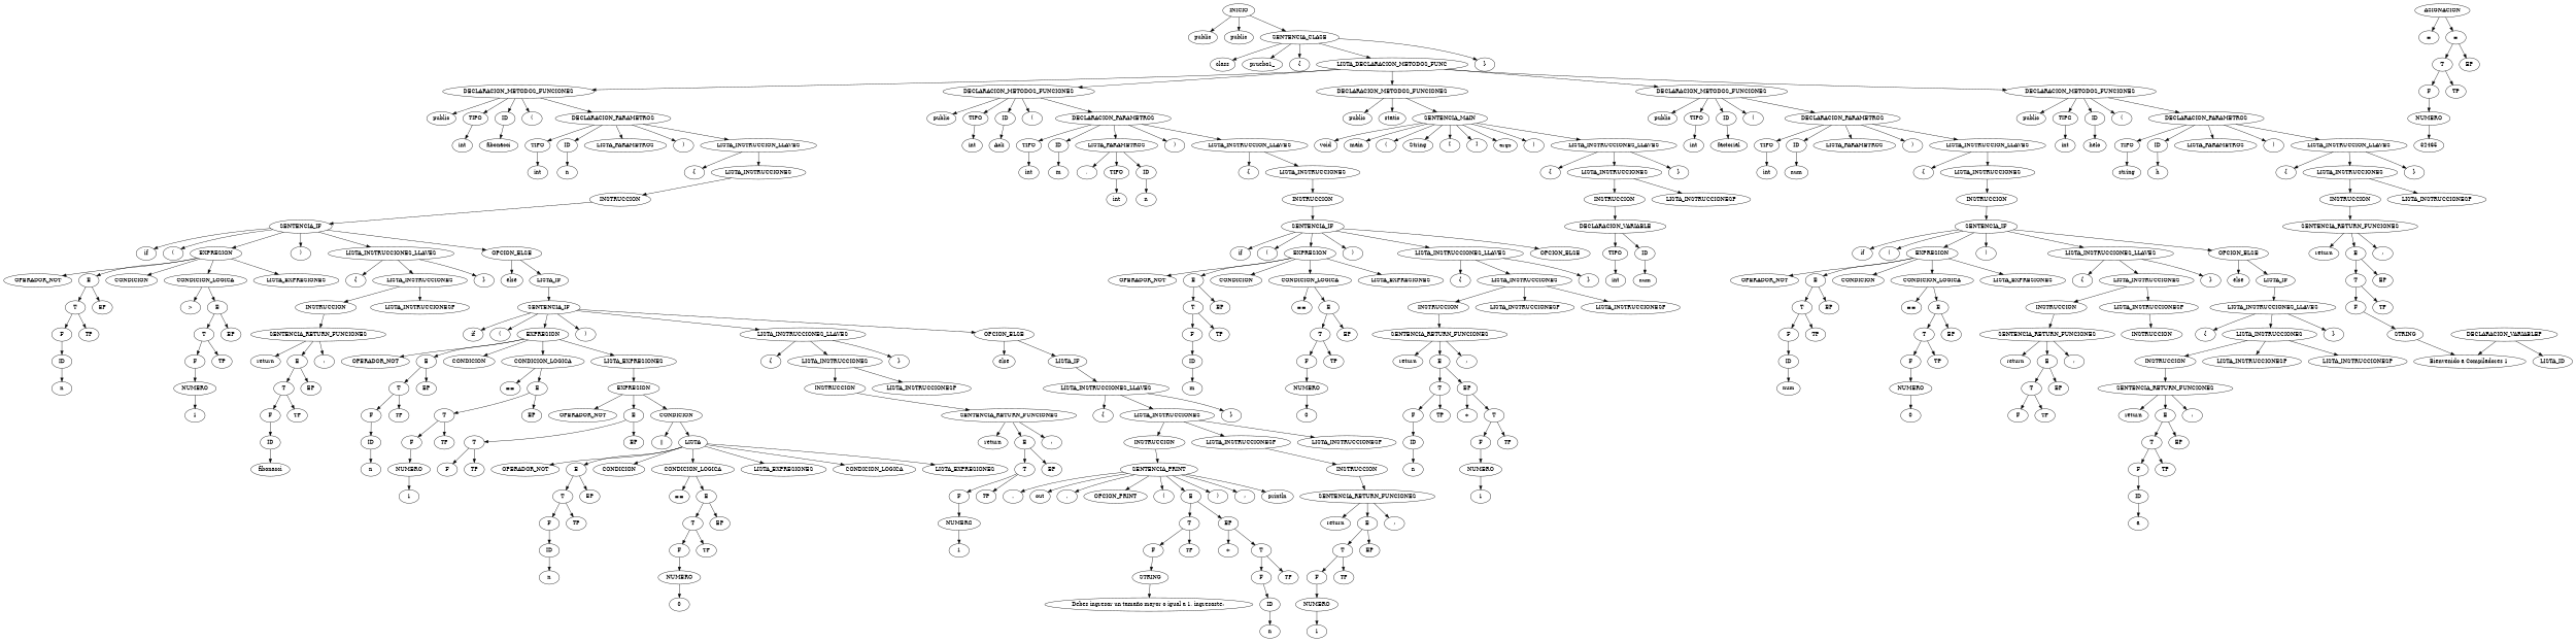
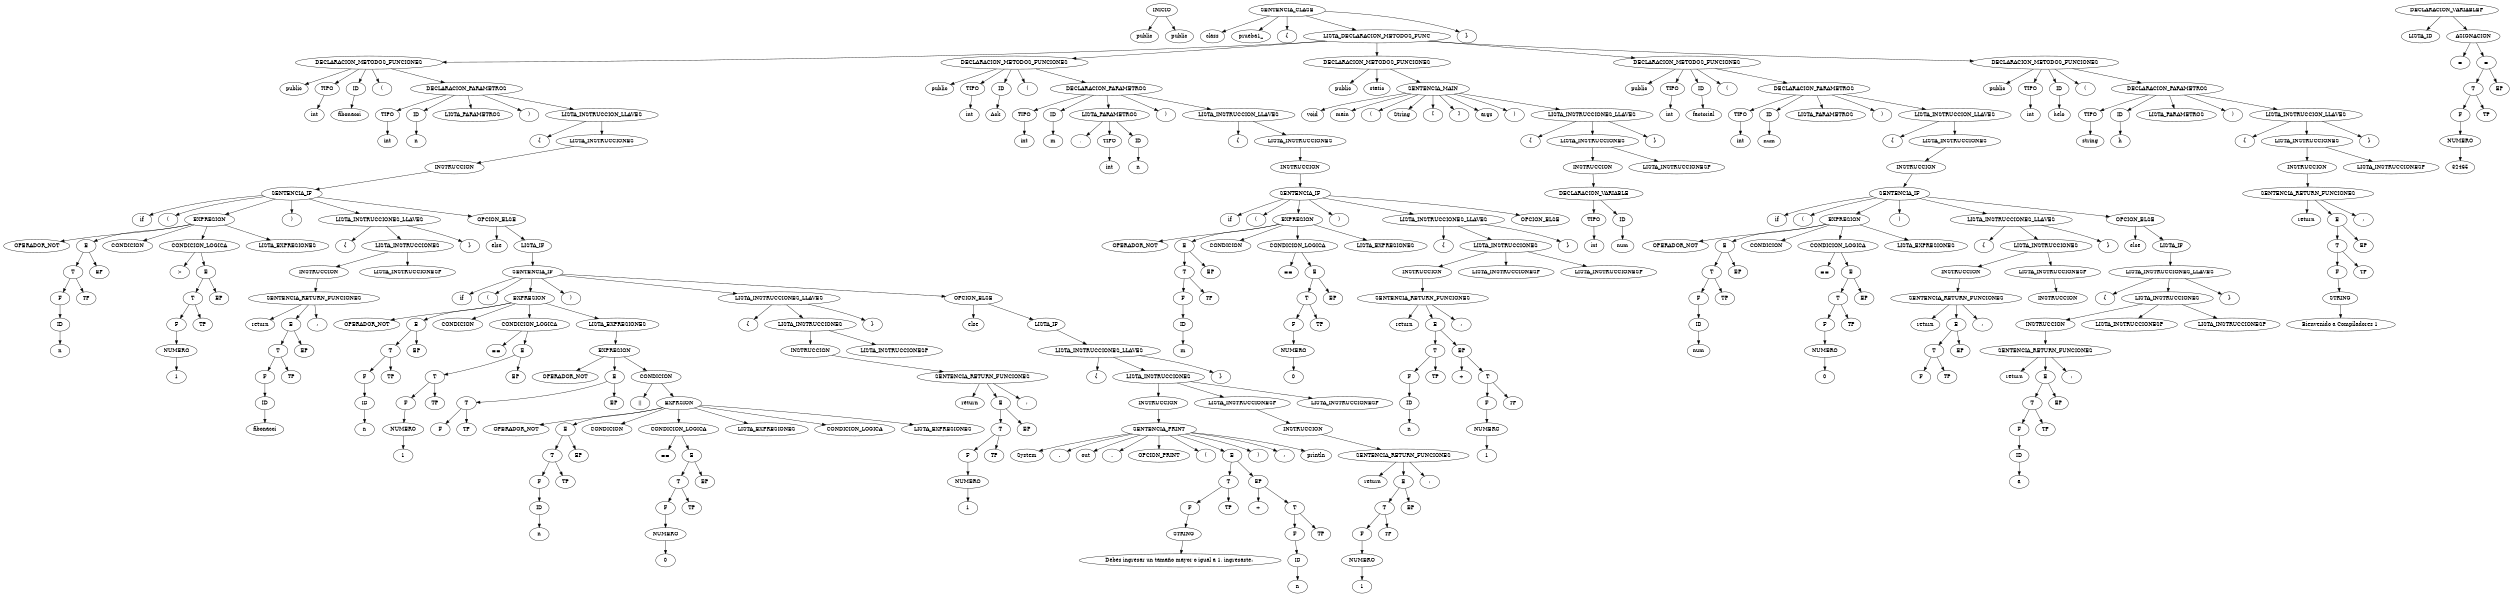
  digraph {
    n1 [label=INICIO]
    n2 [label=public]
    n3 [label=public]
    n4 [label=SENTENCIA_CLASE]
    n5 [label=class]
    n6 [label=prueba1_]
    n7 [label="{"]
    n8 [label=LISTA_DECLARACION_METODOS_FUNC]
    n9 [label="}"]
    n10 [label=DECLARACION_METODOS_FUNCIONES]
    n11 [label=DECLARACION_METODOS_FUNCIONES]
    n12 [label=DECLARACION_METODOS_FUNCIONES]
    n13 [label=DECLARACION_METODOS_FUNCIONES]
    n14 [label=DECLARACION_METODOS_FUNCIONES]
    n15 [label=public]
    n16 [label=TIPO]
    n17 [label=ID]
    n18 [label="("]
    n19 [label=DECLARACION_PARAMETROS]
    n20 [label=public]
    n21 [label=TIPO]
    n22 [label=ID]
    n23 [label="("]
    n24 [label=DECLARACION_PARAMETROS]
    n25 [label=public]
    n26 [label=static]
    n27 [label=SENTENCIA_MAIN]
    n28 [label=public]
    n29 [label=TIPO]
    n30 [label=ID]
    n31 [label="("]
    n32 [label=DECLARACION_PARAMETROS]
    n33 [label=public]
    n34 [label=TIPO]
    n35 [label=ID]
    n36 [label="("]
    n37 [label=DECLARACION_PARAMETROS]
    n38 [label=int]
    n39 [label=fibonacci]
    n40 [label=TIPO]
    n41 [label=ID]
    n42 [label=LISTA_PARAMETROS]
    n43 [label=")"]
    n44 [label=LISTA_INSTRUCCION_LLAVES]
    n45 [label=int]
    n46 [label=n]
    n47 [label="{"]
    n48 [label=LISTA_INSTRUCCIONES]
    n49 [label=INSTRUCCION]
    n50 [label=SENTENCIA_IF]
    n51 [label=if]
    n52 [label="("]
    n53 [label=EXPRESION]
    n54 [label=")"]
    n55 [label=LISTA_INSTRUCCIONES_LLAVES]
    n56 [label=OPCION_ELSE]
    n57 [label=OPERADOR_NOT]
    n58 [label=E]
    n59 [label=CONDICION]
    n60 [label=CONDICION_LOGICA]
    n61 [label=LISTA_EXPRESIONES]
    n62 [label="{"]
    n63 [label=LISTA_INSTRUCCIONES]
    n64 [label="}"]
    n65 [label=else]
    n66 [label=LISTA_IF]
    n67 [label=T]
    n68 [label=EP]
    n69 [label=">"]
    n70 [label=E]
    n71 [label=F]
    n72 [label=TP]
    n73 [label=ID]
    n74 [label=n]
    n75 [label=T]
    n76 [label=EP]
    n77 [label=F]
    n78 [label=TP]
    n79 [label=NUMERO]
    n80 [label=1]
    n81 [label=INSTRUCCION]
    n82 [label=LISTA_INSTRUCCIONESP]
    n83 [label=SENTENCIA_RETURN_FUNCIONES]
    n84 [label=return]
    n85 [label=E]
    n86 [label=";"]
    n87 [label=T]
    n88 [label=EP]
    n89 [label=F]
    n90 [label=TP]
    n91 [label=ID]
    n92 [label=fibonacci]
    n93 [label=SENTENCIA_IF]
    n94 [label=if]
    n95 [label="("]
    n96 [label=EXPRESION]
    n97 [label=")"]
    n98 [label=LISTA_INSTRUCCIONES_LLAVES]
    n99 [label=OPCION_ELSE]
    n100 [label=OPERADOR_NOT]
    n101 [label=E]
    n102 [label=CONDICION]
    n103 [label=CONDICION_LOGICA]
    n104 [label=LISTA_EXPRESIONES]
    n105 [label="{"]
    n106 [label=LISTA_INSTRUCCIONES]
    n107 [label="}"]
    n108 [label=else]
    n109 [label=LISTA_IF]
    n110 [label=T]
    n111 [label=EP]
    n112 [label="=="]
    n113 [label=E]
    n114 [label=EXPRESION]
    n115 [label=F]
    n116 [label=TP]
    n117 [label=ID]
    n118 [label=n]
    n119 [label=T]
    n120 [label=EP]
    n121 [label=F]
    n122 [label=TP]
    n123 [label=NUMERO]
    n124 [label=1]
    n125 [label=OPERADOR_NOT]
    n126 [label=E]
    n127 [label=CONDICION]
    n128 [label=T]
    n129 [label=EP]
    n130 [label="||"]
-   n131 [label=LISTA]
+   n131 [label=EXPRSION]
    n132 [label=F]
    n133 [label=TP]
    n134 [label=OPERADOR_NOT]
    n135 [label=E]
    n136 [label=CONDICION]
    n137 [label=CONDICION_LOGICA]
    n138 [label=LISTA_EXPRESIONES]
    n139 [label=CONDICION_LOGICA]
    n140 [label=LISTA_EXPRESIONES]
    n141 [label=T]
    n142 [label=EP]
    n143 [label="=="]
    n144 [label=E]
    n145 [label=F]
    n146 [label=TP]
    n147 [label=ID]
    n148 [label=n]
    n149 [label=T]
    n150 [label=EP]
    n151 [label=F]
    n152 [label=TP]
    n153 [label=NUMERO]
    n154 [label=0]
    n155 [label=INSTRUCCION]
    n156 [label=LISTA_INSTRUCCIONESP]
    n157 [label=SENTENCIA_RETURN_FUNCIONES]
    n158 [label=return]
    n159 [label=E]
    n160 [label=";"]
    n161 [label=T]
    n162 [label=EP]
    n163 [label=F]
    n164 [label=TP]
    n165 [label=NUMERO]
    n166 [label=1]
    n167 [label=LISTA_INSTRUCCIONES_LLAVES]
    n168 [label="{"]
    n169 [label=LISTA_INSTRUCCIONES]
    n170 [label="}"]
    n171 [label=INSTRUCCION]
    n172 [label=LISTA_INSTRUCCIONESP]
    n173 [label=LISTA_INSTRUCCIONESP]
    n174 [label=SENTENCIA_PRINT]
    n175 [label=INSTRUCCION]
+   n176 [label=System]
    n177 [label="."]
    n178 [label=out]
    n179 [label="."]
    n180 [label=OPCION_PRINT]
    n181 [label="("]
    n182 [label=E]
    n183 [label=")"]
    n184 [label=";"]
    n185 [label=println]
    n186 [label=T]
    n187 [label=EP]
    n188 [label=F]
    n189 [label=TP]
    n190 [label="+"]
    n191 [label=T]
    n192 [label=STRING]
    n193 [label="Debes ingresar un tamaño mayor o igual a 1, ingresaste: "]
    n194 [label=F]
    n195 [label=TP]
    n196 [label=ID]
    n197 [label=n]
    n198 [label=SENTENCIA_RETURN_FUNCIONES]
    n199 [label=return]
    n200 [label=E]
    n201 [label=";"]
    n202 [label=T]
    n203 [label=EP]
    n204 [label=F]
    n205 [label=TP]
    n206 [label=NUMERO]
    n207 [label=1]
    n208 [label=int]
    n209 [label=Ack]
    n210 [label=TIPO]
    n211 [label=ID]
    n212 [label=LISTA_PARAMETROS]
    n213 [label=")"]
    n214 [label=LISTA_INSTRUCCION_LLAVES]
    n215 [label=int]
    n216 [label=m]
    n217 [label=","]
    n218 [label=TIPO]
    n219 [label=ID]
    n220 [label="{"]
    n221 [label=LISTA_INSTRUCCIONES]
    n222 [label=int]
    n223 [label=n]
    n224 [label=INSTRUCCION]
    n225 [label=SENTENCIA_IF]
    n226 [label=if]
    n227 [label="("]
    n228 [label=EXPRESION]
    n229 [label=")"]
    n230 [label=LISTA_INSTRUCCIONES_LLAVES]
    n231 [label=OPCION_ELSE]
    n232 [label=OPERADOR_NOT]
    n233 [label=E]
    n234 [label=CONDICION]
    n235 [label=CONDICION_LOGICA]
    n236 [label=LISTA_EXPRESIONES]
    n237 [label="{"]
    n238 [label=LISTA_INSTRUCCIONES]
    n239 [label="}"]
    n240 [label=T]
    n241 [label=EP]
    n242 [label="=="]
    n243 [label=E]
    n244 [label=F]
    n245 [label=TP]
    n246 [label=ID]
    n247 [label=m]
    n248 [label=T]
    n249 [label=EP]
    n250 [label=F]
    n251 [label=TP]
    n252 [label=NUMERO]
    n253 [label=0]
    n254 [label=INSTRUCCION]
    n255 [label=LISTA_INSTRUCCIONESP]
    n256 [label=LISTA_INSTRUCCIONESP]
    n257 [label=SENTENCIA_RETURN_FUNCIONES]
    n258 [label=return]
    n259 [label=E]
    n260 [label=";"]
    n261 [label=T]
    n262 [label=EP]
    n263 [label=F]
    n264 [label=TP]
    n265 [label="+"]
    n266 [label=T]
    n267 [label=ID]
    n268 [label=n]
    n269 [label=F]
    n270 [label=TP]
    n271 [label=NUMERO]
    n272 [label=1]
    n273 [label=void]
    n274 [label=main]
    n275 [label="("]
    n276 [label=String]
    n277 [label="["]
    n278 [label="]"]
    n279 [label=args]
    n280 [label=")"]
    n281 [label=LISTA_INSTRUCCIONES_LLAVES]
    n282 [label="{"]
    n283 [label=LISTA_INSTRUCCIONES]
    n284 [label="}"]
    n285 [label=INSTRUCCION]
    n286 [label=LISTA_INSTRUCCIONESP]
    n287 [label=DECLARACION_VARIABLE]
    n288 [label=TIPO]
    n289 [label=ID]
    n290 [label=int]
    n291 [label=num]
    n292 [label=DECLARACION_VARIABLEP]
    n293 [label=LISTA_ID]
    n294 [label=ASIGNACION]
    n295 [label="="]
    n296 [label="="]
    n297 [label=T]
    n298 [label=EP]
    n299 [label=F]
    n300 [label=TP]
    n301 [label=NUMERO]
    n302 [label=32465]
    n303 [label=int]
    n304 [label=factorial]
    n305 [label=TIPO]
    n306 [label=ID]
    n307 [label=LISTA_PARAMETROS]
    n308 [label=")"]
    n309 [label=LISTA_INSTRUCCION_LLAVES]
    n310 [label=int]
    n311 [label=num]
    n312 [label="{"]
    n313 [label=LISTA_INSTRUCCIONES]
    n314 [label=INSTRUCCION]
    n315 [label=SENTENCIA_IF]
    n316 [label=if]
    n317 [label="("]
    n318 [label=EXPRESION]
    n319 [label=")"]
    n320 [label=LISTA_INSTRUCCIONES_LLAVES]
    n321 [label=OPCION_ELSE]
    n322 [label=OPERADOR_NOT]
    n323 [label=E]
    n324 [label=CONDICION]
    n325 [label=CONDICION_LOGICA]
    n326 [label=LISTA_EXPRESIONES]
    n327 [label="{"]
    n328 [label=LISTA_INSTRUCCIONES]
    n329 [label="}"]
    n330 [label=else]
    n331 [label=LISTA_IF]
    n332 [label=T]
    n333 [label=EP]
    n334 [label="=="]
    n335 [label=E]
    n336 [label=F]
    n337 [label=TP]
    n338 [label=ID]
    n339 [label=num]
    n340 [label=T]
    n341 [label=EP]
    n342 [label=F]
    n343 [label=TP]
    n344 [label=NUMERO]
    n345 [label=0]
    n346 [label=INSTRUCCION]
    n347 [label=LISTA_INSTRUCCIONESP]
    n348 [label=SENTENCIA_RETURN_FUNCIONES]
    n349 [label=INSTRUCCION]
    n350 [label=return]
    n351 [label=E]
    n352 [label=";"]
    n353 [label=T]
    n354 [label=EP]
    n355 [label=F]
    n356 [label=TP]
    n357 [label=LISTA_INSTRUCCIONES_LLAVES]
    n358 [label="{"]
    n359 [label=LISTA_INSTRUCCIONES]
    n360 [label="}"]
    n361 [label=INSTRUCCION]
    n362 [label=LISTA_INSTRUCCIONESP]
    n363 [label=LISTA_INSTRUCCIONESP]
    n364 [label=SENTENCIA_RETURN_FUNCIONES]
    n365 [label=return]
    n366 [label=E]
    n367 [label=";"]
    n368 [label=T]
    n369 [label=EP]
    n370 [label=F]
    n371 [label=TP]
    n372 [label=ID]
    n373 [label=a]
    n374 [label=int]
    n375 [label=helo]
    n376 [label=TIPO]
    n377 [label=ID]
    n378 [label=LISTA_PARAMETROS]
    n379 [label=")"]
    n380 [label=LISTA_INSTRUCCION_LLAVES]
    n381 [label=string]
    n382 [label=h]
    n383 [label="{"]
    n384 [label=LISTA_INSTRUCCIONES]
    n385 [label="}"]
    n386 [label=INSTRUCCION]
    n387 [label=LISTA_INSTRUCCIONESP]
    n388 [label=SENTENCIA_RETURN_FUNCIONES]
    n389 [label=return]
    n390 [label=E]
    n391 [label=";"]
    n392 [label=T]
    n393 [label=EP]
    n394 [label=F]
    n395 [label=TP]
    n396 [label=STRING]
    n397 [label="Bienvenido a Compiladores 1 "]
    n1 -> n2
    n1 -> n3
-   n1 -> n4
    n4 -> n5
    n4 -> n6
    n4 -> n7
    n4 -> n8
    n4 -> n9
    n8 -> n10
    n8 -> n11
    n8 -> n12
    n8 -> n13
    n8 -> n14
    n10 -> n15
    n10 -> n16
    n10 -> n17
    n10 -> n18
    n10 -> n19
    n11 -> n20
    n11 -> n21
    n11 -> n22
    n11 -> n23
    n11 -> n24
    n12 -> n25
    n12 -> n26
    n12 -> n27
    n13 -> n28
    n13 -> n29
    n13 -> n30
    n13 -> n31
    n13 -> n32
    n14 -> n33
    n14 -> n34
    n14 -> n35
    n14 -> n36
    n14 -> n37
    n16 -> n38
    n17 -> n39
    n19 -> n40
    n19 -> n41
    n19 -> n42
    n19 -> n43
    n19 -> n44
    n21 -> n208
    n22 -> n209
    n24 -> n210
    n24 -> n211
    n24 -> n212
    n24 -> n213
    n24 -> n214
    n27 -> n273
    n27 -> n274
    n27 -> n275
    n27 -> n276
    n27 -> n277
    n27 -> n278
    n27 -> n279
    n27 -> n280
    n27 -> n281
    n29 -> n303
    n30 -> n304
    n32 -> n305
    n32 -> n306
    n32 -> n307
    n32 -> n308
    n32 -> n309
    n34 -> n374
    n35 -> n375
    n37 -> n376
    n37 -> n377
    n37 -> n378
    n37 -> n379
    n37 -> n380
    n40 -> n45
    n41 -> n46
    n44 -> n47
    n44 -> n48
    n48 -> n49
    n49 -> n50
    n50 -> n51
    n50 -> n52
    n50 -> n53
    n50 -> n54
    n50 -> n55
    n50 -> n56
    n53 -> n57
    n53 -> n58
    n53 -> n59
    n53 -> n60
    n53 -> n61
    n55 -> n62
    n55 -> n63
    n55 -> n64
    n56 -> n65
    n56 -> n66
    n58 -> n67
    n58 -> n68
    n60 -> n69
    n60 -> n70
    n63 -> n81
    n63 -> n82
    n66 -> n93
    n67 -> n71
    n67 -> n72
    n70 -> n75
    n70 -> n76
    n71 -> n73
    n73 -> n74
    n75 -> n77
    n75 -> n78
    n77 -> n79
    n79 -> n80
    n81 -> n83
    n83 -> n84
    n83 -> n85
    n83 -> n86
    n85 -> n87
    n85 -> n88
    n87 -> n89
    n87 -> n90
    n89 -> n91
    n91 -> n92
    n93 -> n94
    n93 -> n95
    n93 -> n96
    n93 -> n97
    n93 -> n98
    n93 -> n99
    n96 -> n100
    n96 -> n101
    n96 -> n102
    n96 -> n103
    n96 -> n104
    n98 -> n105
    n98 -> n106
    n98 -> n107
    n99 -> n108
    n99 -> n109
    n101 -> n110
    n101 -> n111
    n103 -> n112
    n103 -> n113
    n104 -> n114
    n106 -> n155
    n106 -> n156
    n109 -> n167
    n110 -> n115
    n110 -> n116
    n113 -> n119
    n113 -> n120
    n114 -> n125
    n114 -> n126
    n114 -> n127
    n115 -> n117
    n117 -> n118
    n119 -> n121
    n119 -> n122
    n121 -> n123
    n123 -> n124
    n126 -> n128
    n126 -> n129
    n127 -> n130
    n127 -> n131
    n128 -> n132
    n128 -> n133
    n131 -> n134
    n131 -> n135
    n131 -> n136
    n131 -> n137
    n131 -> n138
    n131 -> n139
    n131 -> n140
    n135 -> n141
    n135 -> n142
    n137 -> n143
    n137 -> n144
    n141 -> n145
    n141 -> n146
    n144 -> n149
    n144 -> n150
    n145 -> n147
    n147 -> n148
    n149 -> n151
    n149 -> n152
    n151 -> n153
    n153 -> n154
    n155 -> n157
    n157 -> n158
    n157 -> n159
    n157 -> n160
    n159 -> n161
    n159 -> n162
    n161 -> n163
    n161 -> n164
    n163 -> n165
    n165 -> n166
    n167 -> n168
    n167 -> n169
    n167 -> n170
    n169 -> n171
    n169 -> n172
    n169 -> n173
    n171 -> n174
    n172 -> n175
+   n174 -> n176
    n174 -> n177
    n174 -> n178
    n174 -> n179
    n174 -> n180
    n174 -> n181
    n174 -> n182
    n174 -> n183
    n174 -> n184
    n174 -> n185
    n175 -> n198
    n182 -> n186
    n182 -> n187
    n186 -> n188
    n186 -> n189
    n187 -> n190
    n187 -> n191
    n188 -> n192
    n191 -> n194
    n191 -> n195
    n192 -> n193
    n194 -> n196
    n196 -> n197
    n198 -> n199
    n198 -> n200
    n198 -> n201
    n200 -> n202
    n200 -> n203
    n202 -> n204
    n202 -> n205
    n204 -> n206
    n206 -> n207
    n210 -> n215
    n211 -> n216
    n212 -> n217
    n212 -> n218
    n212 -> n219
    n214 -> n220
    n214 -> n221
    n218 -> n222
    n219 -> n223
    n221 -> n224
    n224 -> n225
    n225 -> n226
    n225 -> n227
    n225 -> n228
    n225 -> n229
    n225 -> n230
    n225 -> n231
    n228 -> n232
    n228 -> n233
    n228 -> n234
    n228 -> n235
    n228 -> n236
    n230 -> n237
    n230 -> n238
    n230 -> n239
    n233 -> n240
    n233 -> n241
    n235 -> n242
    n235 -> n243
    n238 -> n254
    n238 -> n255
    n238 -> n256
    n240 -> n244
    n240 -> n245
    n243 -> n248
    n243 -> n249
    n244 -> n246
    n246 -> n247
    n248 -> n250
    n248 -> n251
    n250 -> n252
    n252 -> n253
    n254 -> n257
    n257 -> n258
    n257 -> n259
    n257 -> n260
    n259 -> n261
    n259 -> n262
    n261 -> n263
    n261 -> n264
    n262 -> n265
    n262 -> n266
    n263 -> n267
    n266 -> n269
    n266 -> n270
    n267 -> n268
    n269 -> n271
    n271 -> n272
    n281 -> n282
    n281 -> n283
    n281 -> n284
    n283 -> n285
    n283 -> n286
    n285 -> n287
    n287 -> n288
    n287 -> n289
    n288 -> n290
    n289 -> n291
    n292 -> n293
-   n292 -> n397
+   n292 -> n294
    n294 -> n295
    n294 -> n296
    n296 -> n297
    n296 -> n298
    n297 -> n299
    n297 -> n300
    n299 -> n301
    n301 -> n302
    n305 -> n310
    n306 -> n311
    n309 -> n312
    n309 -> n313
    n313 -> n314
    n314 -> n315
    n315 -> n316
    n315 -> n317
    n315 -> n318
    n315 -> n319
    n315 -> n320
    n315 -> n321
    n318 -> n322
    n318 -> n323
    n318 -> n324
    n318 -> n325
    n318 -> n326
    n320 -> n327
    n320 -> n328
    n320 -> n329
    n321 -> n330
    n321 -> n331
    n323 -> n332
    n323 -> n333
    n325 -> n334
    n325 -> n335
    n328 -> n346
    n328 -> n347
    n331 -> n357
    n332 -> n336
    n332 -> n337
    n335 -> n340
    n335 -> n341
    n336 -> n338
    n338 -> n339
    n340 -> n342
    n340 -> n343
    n342 -> n344
    n344 -> n345
    n346 -> n348
    n347 -> n349
    n348 -> n350
    n348 -> n351
    n348 -> n352
    n351 -> n353
    n351 -> n354
    n353 -> n355
    n353 -> n356
    n357 -> n358
    n357 -> n359
    n357 -> n360
    n359 -> n361
    n359 -> n362
    n359 -> n363
    n361 -> n364
    n364 -> n365
    n364 -> n366
    n364 -> n367
    n366 -> n368
    n366 -> n369
    n368 -> n370
    n368 -> n371
    n370 -> n372
    n372 -> n373
    n376 -> n381
    n377 -> n382
    n380 -> n383
    n380 -> n384
    n380 -> n385
    n384 -> n386
    n384 -> n387
    n386 -> n388
    n388 -> n389
    n388 -> n390
    n388 -> n391
    n390 -> n392
    n390 -> n393
    n392 -> n394
    n392 -> n395
    n394 -> n396
    n396 -> n397
  }
